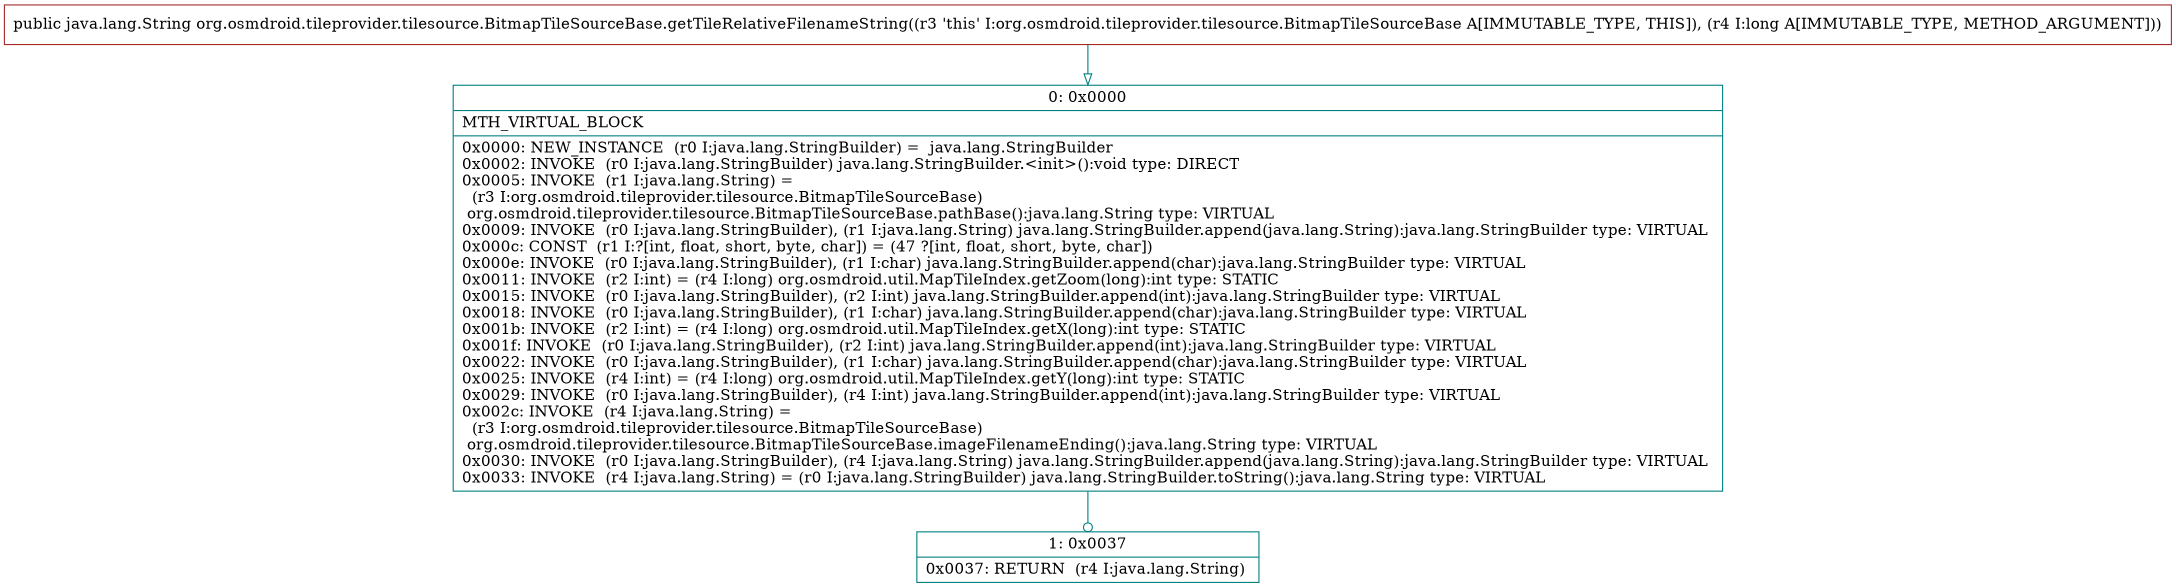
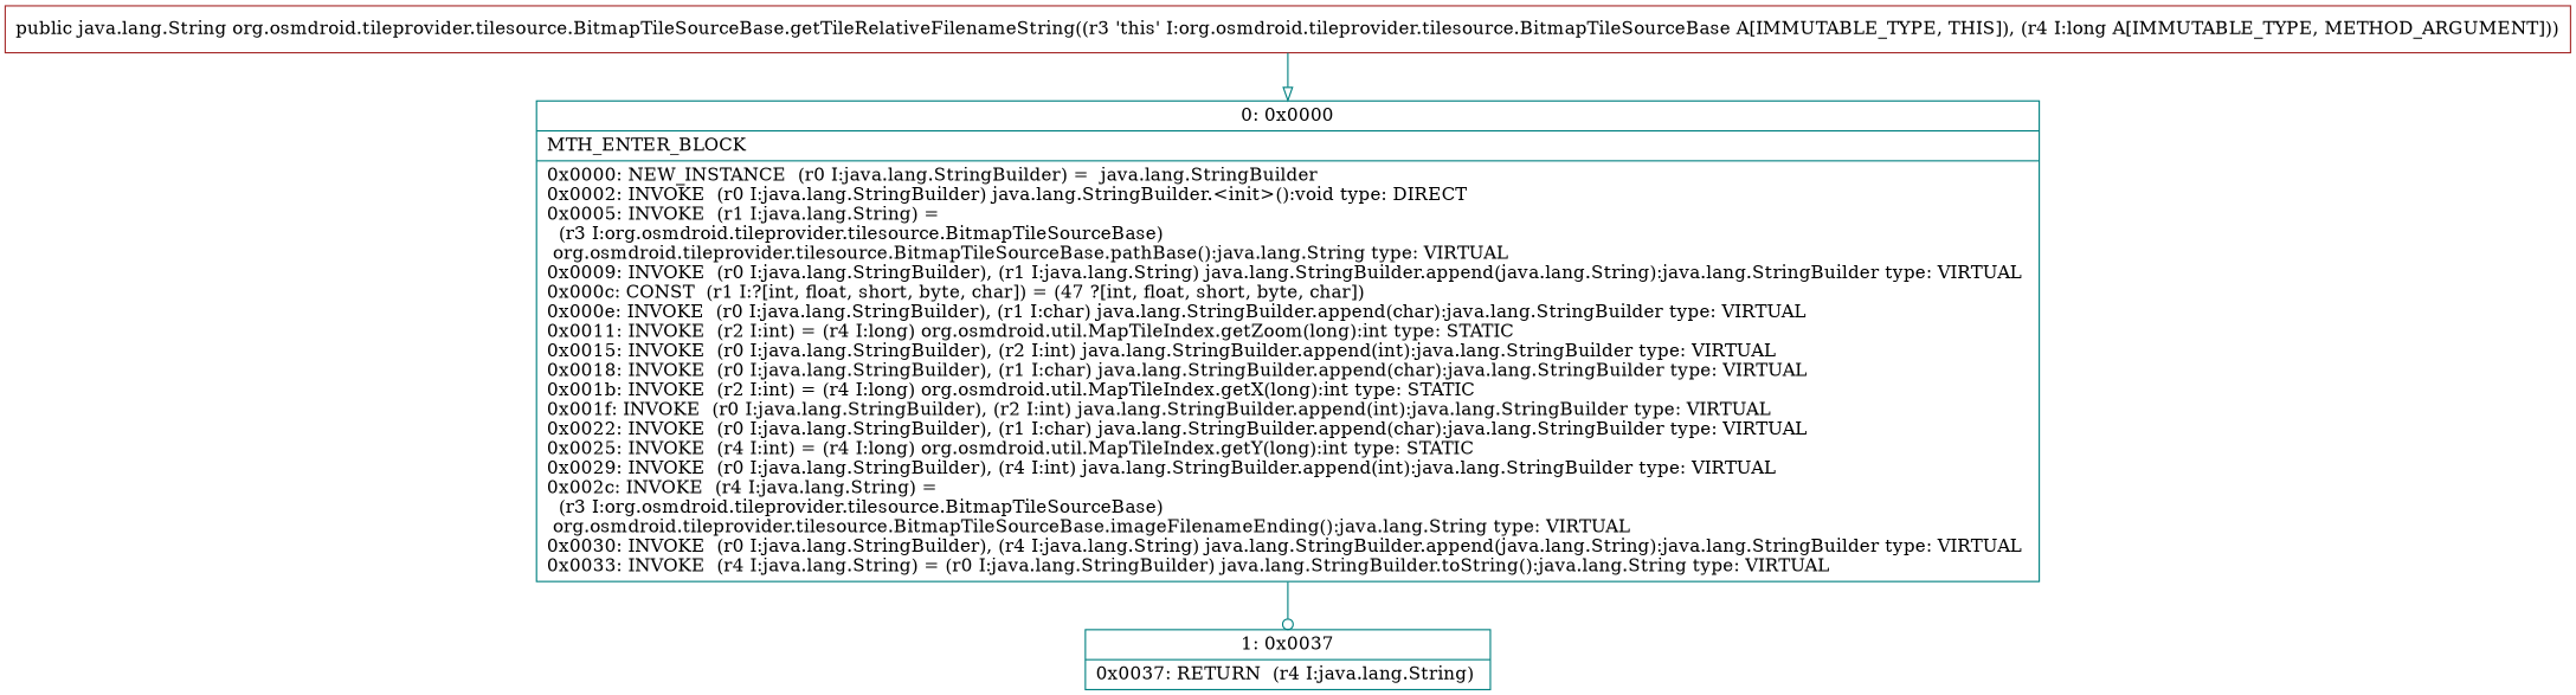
  digraph {
    fontname="DejaVu Serif"
    node [shape=record color=teal fontname="DejaVu Serif"]
    edge [color=teal fontname="DejaVu Serif"]
-   n1 [label="{0\:\ 0x0000|MTH_VIRTUAL_BLOCK\l|0x0000: NEW_INSTANCE  (r0 I:java.lang.StringBuilder) =  java.lang.StringBuilder \l0x0002: INVOKE  (r0 I:java.lang.StringBuilder) java.lang.StringBuilder.\<init\>():void type: DIRECT \l0x0005: INVOKE  (r1 I:java.lang.String) = \l  (r3 I:org.osmdroid.tileprovider.tilesource.BitmapTileSourceBase)\l org.osmdroid.tileprovider.tilesource.BitmapTileSourceBase.pathBase():java.lang.String type: VIRTUAL \l0x0009: INVOKE  (r0 I:java.lang.StringBuilder), (r1 I:java.lang.String) java.lang.StringBuilder.append(java.lang.String):java.lang.StringBuilder type: VIRTUAL \l0x000c: CONST  (r1 I:?[int, float, short, byte, char]) = (47 ?[int, float, short, byte, char]) \l0x000e: INVOKE  (r0 I:java.lang.StringBuilder), (r1 I:char) java.lang.StringBuilder.append(char):java.lang.StringBuilder type: VIRTUAL \l0x0011: INVOKE  (r2 I:int) = (r4 I:long) org.osmdroid.util.MapTileIndex.getZoom(long):int type: STATIC \l0x0015: INVOKE  (r0 I:java.lang.StringBuilder), (r2 I:int) java.lang.StringBuilder.append(int):java.lang.StringBuilder type: VIRTUAL \l0x0018: INVOKE  (r0 I:java.lang.StringBuilder), (r1 I:char) java.lang.StringBuilder.append(char):java.lang.StringBuilder type: VIRTUAL \l0x001b: INVOKE  (r2 I:int) = (r4 I:long) org.osmdroid.util.MapTileIndex.getX(long):int type: STATIC \l0x001f: INVOKE  (r0 I:java.lang.StringBuilder), (r2 I:int) java.lang.StringBuilder.append(int):java.lang.StringBuilder type: VIRTUAL \l0x0022: INVOKE  (r0 I:java.lang.StringBuilder), (r1 I:char) java.lang.StringBuilder.append(char):java.lang.StringBuilder type: VIRTUAL \l0x0025: INVOKE  (r4 I:int) = (r4 I:long) org.osmdroid.util.MapTileIndex.getY(long):int type: STATIC \l0x0029: INVOKE  (r0 I:java.lang.StringBuilder), (r4 I:int) java.lang.StringBuilder.append(int):java.lang.StringBuilder type: VIRTUAL \l0x002c: INVOKE  (r4 I:java.lang.String) = \l  (r3 I:org.osmdroid.tileprovider.tilesource.BitmapTileSourceBase)\l org.osmdroid.tileprovider.tilesource.BitmapTileSourceBase.imageFilenameEnding():java.lang.String type: VIRTUAL \l0x0030: INVOKE  (r0 I:java.lang.StringBuilder), (r4 I:java.lang.String) java.lang.StringBuilder.append(java.lang.String):java.lang.StringBuilder type: VIRTUAL \l0x0033: INVOKE  (r4 I:java.lang.String) = (r0 I:java.lang.StringBuilder) java.lang.StringBuilder.toString():java.lang.String type: VIRTUAL \l}"]
+   n1 [label="{0\:\ 0x0000|MTH_ENTER_BLOCK\l|0x0000: NEW_INSTANCE  (r0 I:java.lang.StringBuilder) =  java.lang.StringBuilder \l0x0002: INVOKE  (r0 I:java.lang.StringBuilder) java.lang.StringBuilder.\<init\>():void type: DIRECT \l0x0005: INVOKE  (r1 I:java.lang.String) = \l  (r3 I:org.osmdroid.tileprovider.tilesource.BitmapTileSourceBase)\l org.osmdroid.tileprovider.tilesource.BitmapTileSourceBase.pathBase():java.lang.String type: VIRTUAL \l0x0009: INVOKE  (r0 I:java.lang.StringBuilder), (r1 I:java.lang.String) java.lang.StringBuilder.append(java.lang.String):java.lang.StringBuilder type: VIRTUAL \l0x000c: CONST  (r1 I:?[int, float, short, byte, char]) = (47 ?[int, float, short, byte, char]) \l0x000e: INVOKE  (r0 I:java.lang.StringBuilder), (r1 I:char) java.lang.StringBuilder.append(char):java.lang.StringBuilder type: VIRTUAL \l0x0011: INVOKE  (r2 I:int) = (r4 I:long) org.osmdroid.util.MapTileIndex.getZoom(long):int type: STATIC \l0x0015: INVOKE  (r0 I:java.lang.StringBuilder), (r2 I:int) java.lang.StringBuilder.append(int):java.lang.StringBuilder type: VIRTUAL \l0x0018: INVOKE  (r0 I:java.lang.StringBuilder), (r1 I:char) java.lang.StringBuilder.append(char):java.lang.StringBuilder type: VIRTUAL \l0x001b: INVOKE  (r2 I:int) = (r4 I:long) org.osmdroid.util.MapTileIndex.getX(long):int type: STATIC \l0x001f: INVOKE  (r0 I:java.lang.StringBuilder), (r2 I:int) java.lang.StringBuilder.append(int):java.lang.StringBuilder type: VIRTUAL \l0x0022: INVOKE  (r0 I:java.lang.StringBuilder), (r1 I:char) java.lang.StringBuilder.append(char):java.lang.StringBuilder type: VIRTUAL \l0x0025: INVOKE  (r4 I:int) = (r4 I:long) org.osmdroid.util.MapTileIndex.getY(long):int type: STATIC \l0x0029: INVOKE  (r0 I:java.lang.StringBuilder), (r4 I:int) java.lang.StringBuilder.append(int):java.lang.StringBuilder type: VIRTUAL \l0x002c: INVOKE  (r4 I:java.lang.String) = \l  (r3 I:org.osmdroid.tileprovider.tilesource.BitmapTileSourceBase)\l org.osmdroid.tileprovider.tilesource.BitmapTileSourceBase.imageFilenameEnding():java.lang.String type: VIRTUAL \l0x0030: INVOKE  (r0 I:java.lang.StringBuilder), (r4 I:java.lang.String) java.lang.StringBuilder.append(java.lang.String):java.lang.StringBuilder type: VIRTUAL \l0x0033: INVOKE  (r4 I:java.lang.String) = (r0 I:java.lang.StringBuilder) java.lang.StringBuilder.toString():java.lang.String type: VIRTUAL \l}"]
    n2 [label="{1\:\ 0x0037|0x0037: RETURN  (r4 I:java.lang.String) \l}"]
    n3 [label="{public java.lang.String org.osmdroid.tileprovider.tilesource.BitmapTileSourceBase.getTileRelativeFilenameString((r3 'this' I:org.osmdroid.tileprovider.tilesource.BitmapTileSourceBase A[IMMUTABLE_TYPE, THIS]), (r4 I:long A[IMMUTABLE_TYPE, METHOD_ARGUMENT])) }" color=brown]
    n1 -> n2 [arrowhead=odot]
    n3 -> n1 [arrowhead=onormal]
  }
